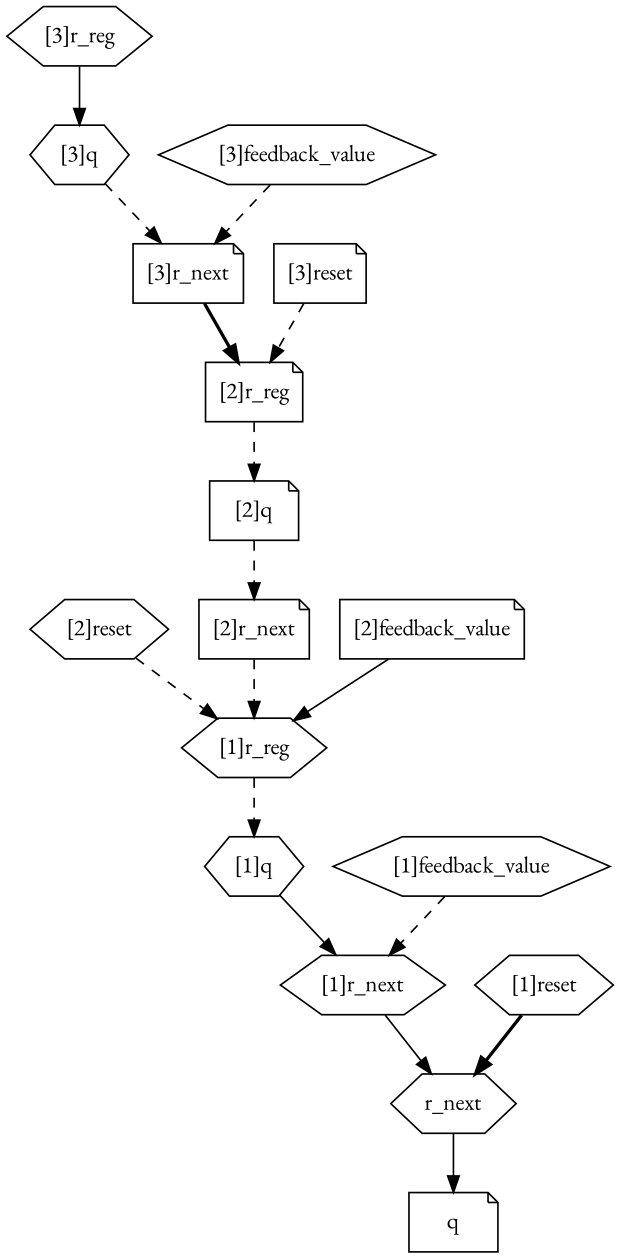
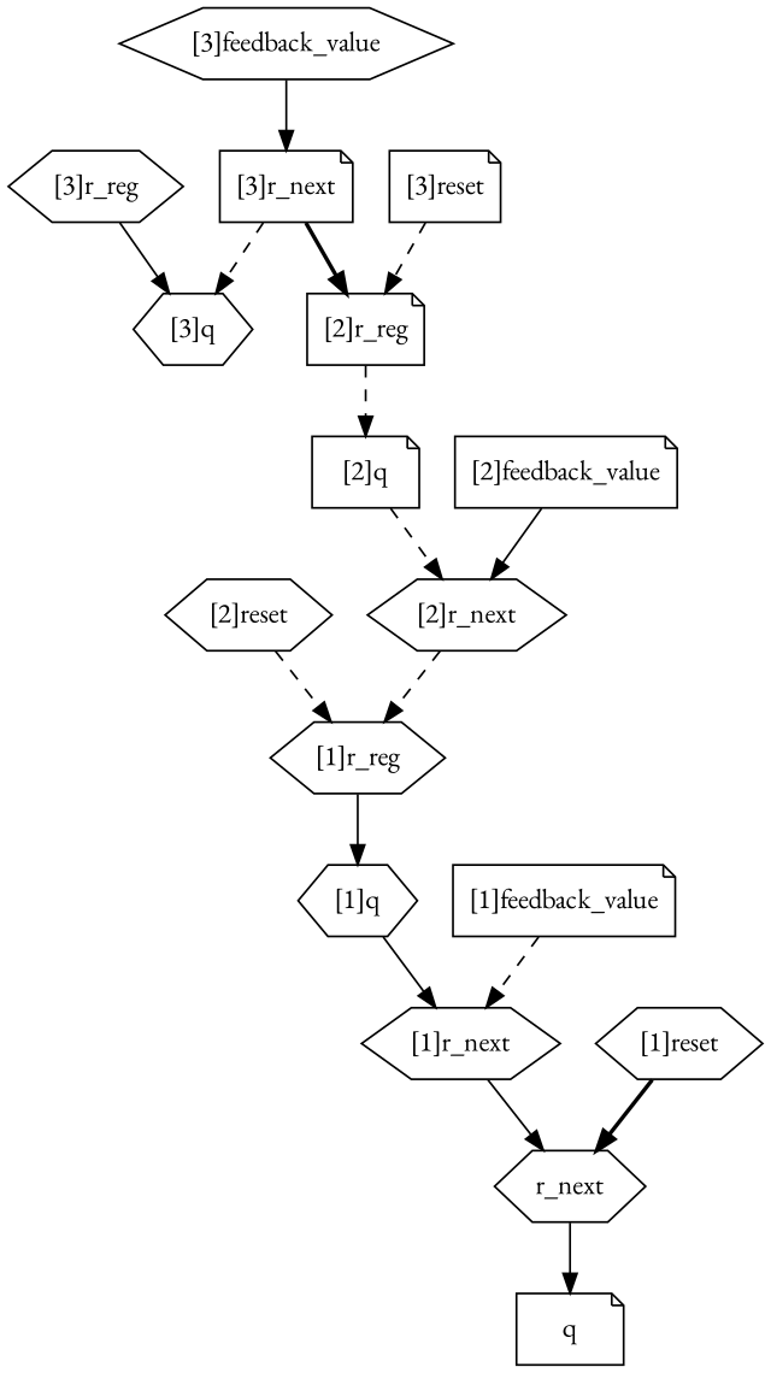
  strict digraph {
    fontname="EB Garamond"
    node [complexity=8 fontname="EB Garamond" shape=hexagon]
    edge [fontname="EB Garamond" style=dashed]
    "[2]reset" [complexity=11 importance=2.75714416504 rank=0.250649469549]
    "[1]r_reg" [complexity=10 importance=1.32857208252 rank=0.132857208252]
    "[1]q" [importance=1.04285736084 rank=0.130357170105]
    "[1]r_next" [complexity=4 importance=0.8 rank=0.2]
    n5 [complexity=2 importance=0.52857208252 label=r_next rank=0.26428604126]
    q [complexity=0 importance=0.24285736084 rank=0.0 shape=note]
-   "[1]feedback_value" [importance=0.9 rank=0.1125]
+   "[1]feedback_value" [importance=0.9 rank=0.1125 shape=note]
    "[3]q" [complexity=24 importance=2.64285736084 rank=0.110119056702]
    "[3]r_next" [complexity=20 importance=2.4 rank=0.12 shape=note]
    "[2]r_reg" [complexity=18 importance=2.12857208252 rank=0.118254004584 shape=note]
    "[2]q" [complexity=16 importance=1.84285736084 rank=0.115178585052 shape=note]
    "[3]feedback_value" [complexity=24 importance=2.5 rank=0.104166666667]
-   "[2]r_next" [complexity=12 importance=1.6 rank=0.133333333333 shape=note]
+   "[2]r_next" [complexity=12 importance=1.6 rank=0.133333333333]
    "[2]feedback_value" [complexity=16 importance=1.7 rank=0.10625 shape=note]
    "[3]r_reg" [complexity=26 importance=2.92857208252 rank=0.112637387789]
    "[1]reset" [complexity=3 importance=1.15714416504 rank=0.38571472168]
    "[3]reset" [complexity=19 importance=4.35714416504 rank=0.229323377107 shape=note]
    "[2]reset" -> "[1]r_reg"
-   "[1]r_reg" -> "[1]q"
+   "[1]r_reg" -> "[1]q" [style=solid]
    "[1]q" -> "[1]r_next" [style=solid]
    "[1]r_next" -> n5 [style=solid]
    n5 -> q [style=solid]
    "[1]feedback_value" -> "[1]r_next"
-   "[3]q" -> "[3]r_next"
+   "[3]r_next" -> "[3]q"
    "[3]r_next" -> "[2]r_reg" [style=bold]
    "[2]r_reg" -> "[2]q"
    "[2]q" -> "[2]r_next"
-   "[3]feedback_value" -> "[3]r_next"
+   "[3]feedback_value" -> "[3]r_next" [style=solid]
    "[2]r_next" -> "[1]r_reg"
-   "[2]feedback_value" -> "[1]r_reg" [style=solid]
+   "[2]feedback_value" -> "[2]r_next" [style=solid]
    "[3]r_reg" -> "[3]q" [style=solid]
    "[1]reset" -> n5 [style=bold]
    "[3]reset" -> "[2]r_reg"
  }
